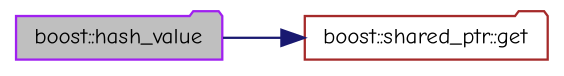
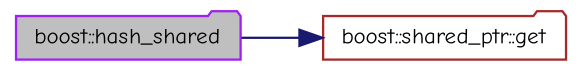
  digraph {
    rankdir=LR
    fontname="Comic Neue"
    node [fontname="Comic Neue" fontsize=10 shape=folder]
-   n1 [color=purple fillcolor=grey75 fontcolor=black height=0.2 label="boost::hash_value" style=filled width=0.4]
+   n1 [color=purple fillcolor=grey75 fontcolor=black height=0.2 label="boost::hash_shared" style=filled width=0.4]
    n2 [color=brown height=0.2 label="boost::shared_ptr::get" width=0.4]
    n1 -> n2 [color=midnightblue fontname="Comic Neue" fontsize=10 labelfontname=FreeSans labelfontsize=10 style=solid]
  }
